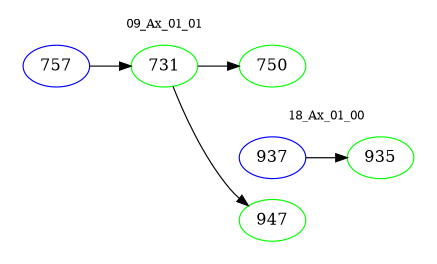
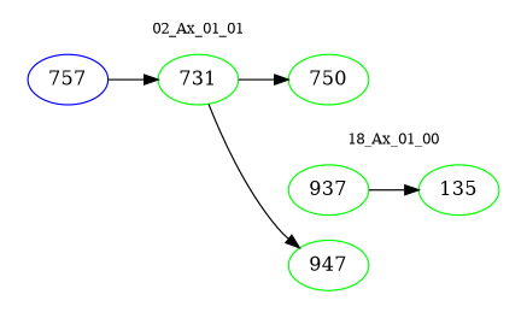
  digraph {
    rankdir=LR
    node [color=green]
    edge [color=black]
-   n1 [color=blue label=937]
-   n2 [label=935]
+   n1 [label=937]
+   n2 [label=135]
    n3 [label=947]
    n4 [color=blue label=757]
    n5 [label=731]
    n6 [label=750]
    subgraph cluster_1 {
      color=white
      fontsize=10
      label="18_Ax_01_00"
      n1
      n2
      n3
    }
    subgraph cluster_2 {
      color=white
      fontsize=10
-     label="09_Ax_01_01"
+     label="02_Ax_01_01"
      n4
      n5
      n6
    }
    n1 -> n2
    n4 -> n5
    n5 -> n3
    n5 -> n6
  }
